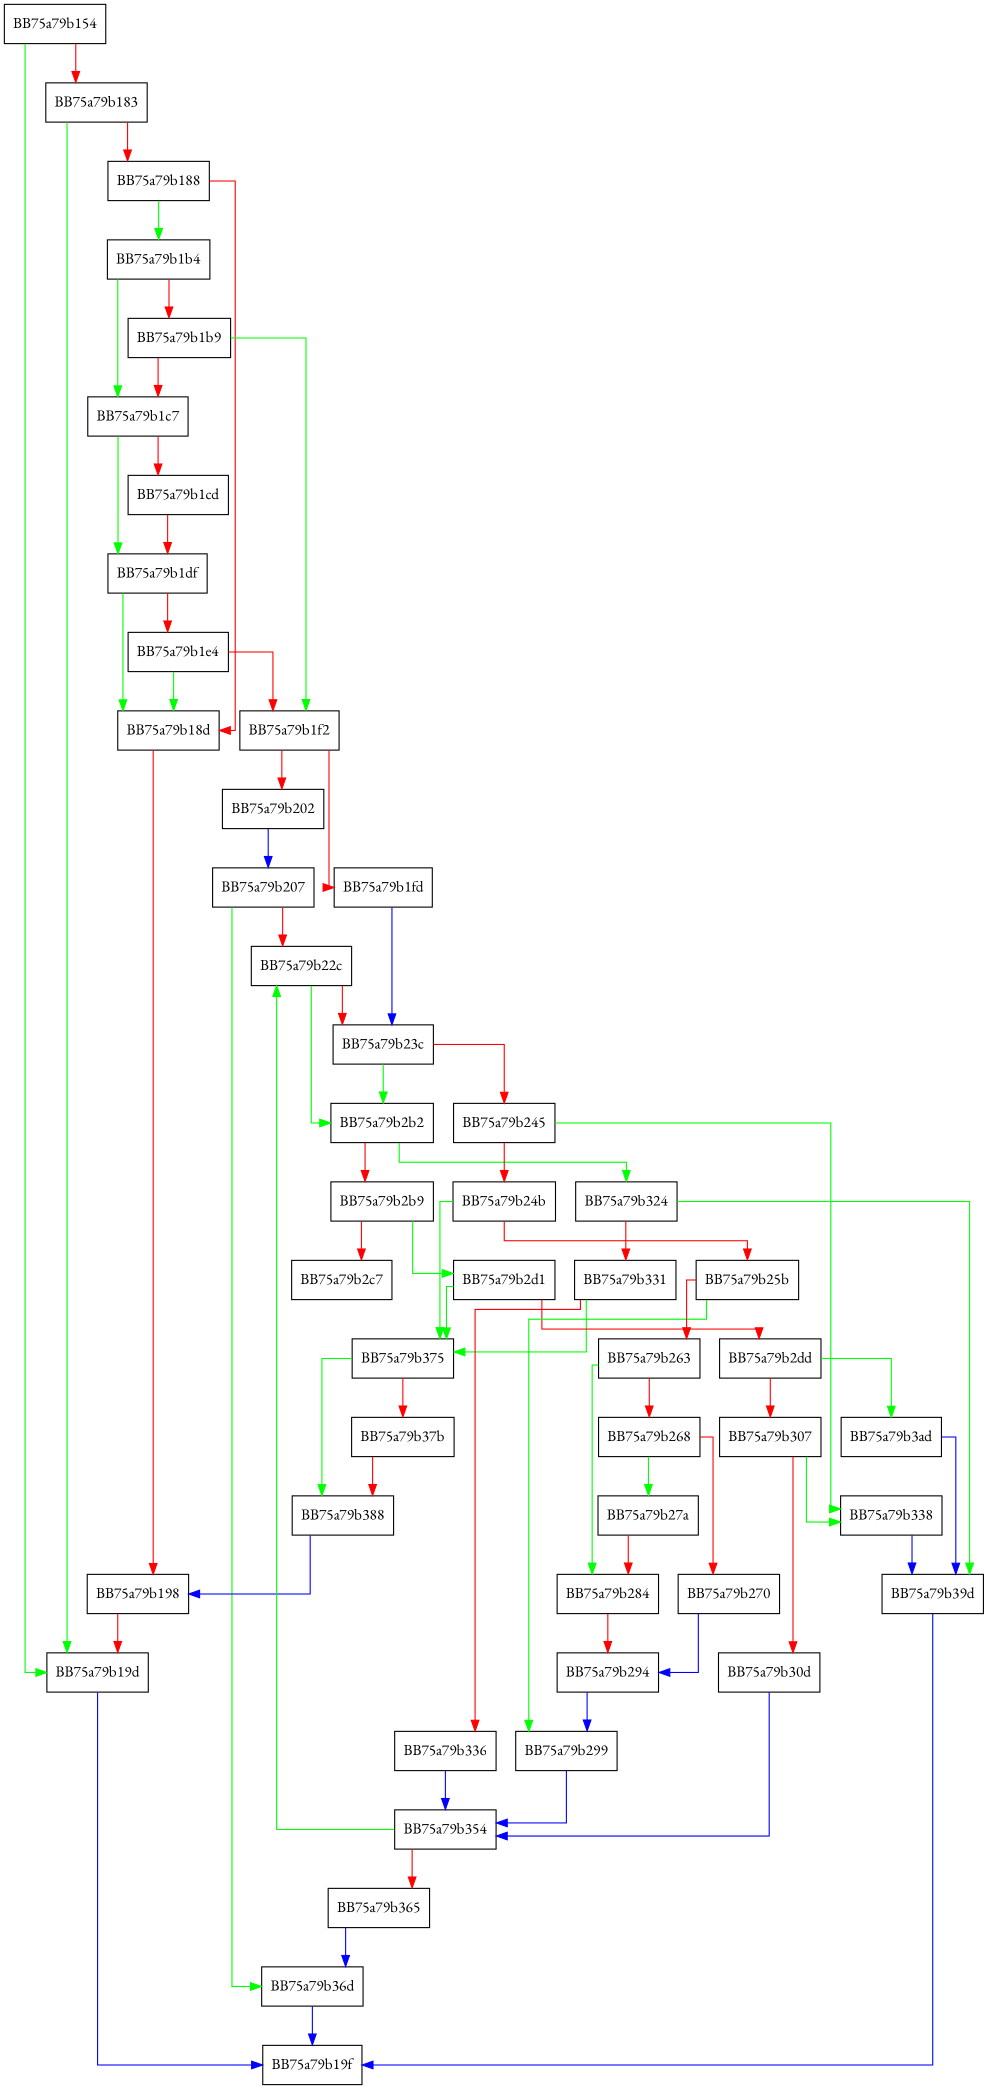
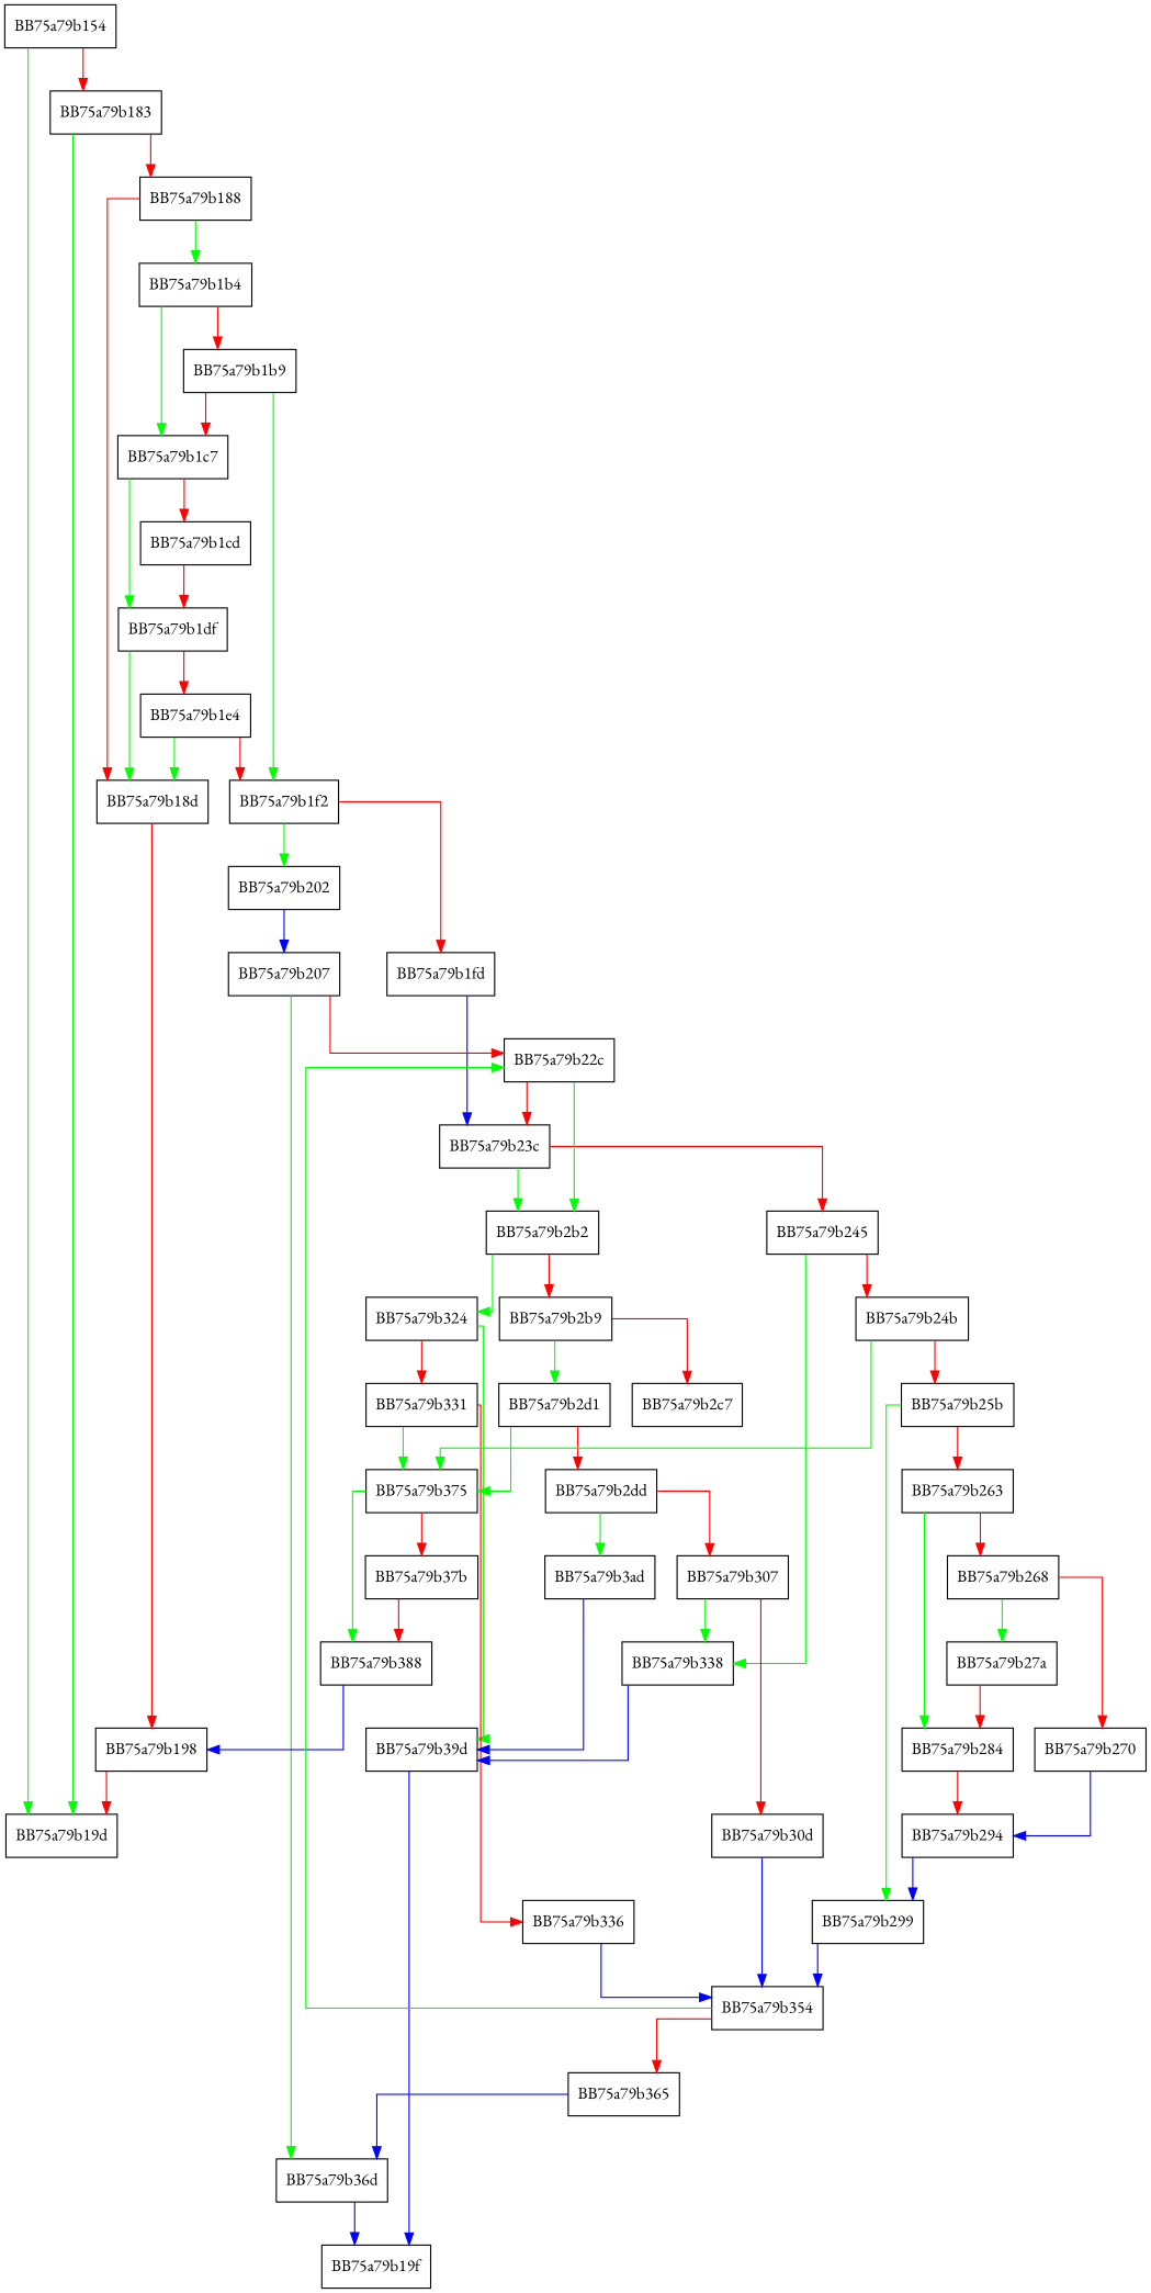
  digraph {
    fontname="EB Garamond"
    splines=ortho
    node [fontname="EB Garamond" shape=box]
    edge [color=red fontname="EB Garamond"]
    BB75a79b154
    BB75a79b19d
    BB75a79b183
    BB75a79b19f
    BB75a79b188
    BB75a79b1b4
    BB75a79b18d
    BB75a79b1c7
    BB75a79b1b9
    BB75a79b198
    BB75a79b1df
    BB75a79b1cd
    BB75a79b1f2
    BB75a79b1e4
    BB75a79b202
    BB75a79b1fd
    BB75a79b207
    BB75a79b23c
    BB75a79b36d
    BB75a79b22c
    BB75a79b2b2
    BB75a79b324
    BB75a79b2b9
    BB75a79b245
    BB75a79b39d
    BB75a79b331
    BB75a79b2d1
    BB75a79b2c7
    n29 [label=BB75a79b338]
    BB75a79b24b
    BB75a79b375
    BB75a79b25b
    BB75a79b388
    BB75a79b37b
    BB75a79b299
    BB75a79b263
    BB75a79b354
    BB75a79b284
    BB75a79b268
    BB75a79b365
    BB75a79b294
    BB75a79b27a
    BB75a79b270
    BB75a79b336
    BB75a79b2dd
    BB75a79b3ad
    BB75a79b307
    BB75a79b30d
    BB75a79b154 -> BB75a79b19d [color=green]
    BB75a79b154 -> BB75a79b183
-   BB75a79b19d -> BB75a79b19f [color=blue]
    BB75a79b183 -> BB75a79b19d [color=green]
    BB75a79b183 -> BB75a79b188
    BB75a79b188 -> BB75a79b1b4 [color=green]
    BB75a79b188 -> BB75a79b18d
    BB75a79b1b4 -> BB75a79b1c7 [color=green]
    BB75a79b1b4 -> BB75a79b1b9
    BB75a79b18d -> BB75a79b198
    BB75a79b1c7 -> BB75a79b1df [color=green]
    BB75a79b1c7 -> BB75a79b1cd
    BB75a79b1b9 -> BB75a79b1c7
    BB75a79b1b9 -> BB75a79b1f2 [color=green]
    BB75a79b198 -> BB75a79b19d
    BB75a79b1df -> BB75a79b18d [color=green]
    BB75a79b1df -> BB75a79b1e4
    BB75a79b1cd -> BB75a79b1df
-   BB75a79b1f2 -> BB75a79b202
+   BB75a79b1f2 -> BB75a79b202 [color=green]
    BB75a79b1f2 -> BB75a79b1fd
    BB75a79b1e4 -> BB75a79b18d [color=green]
    BB75a79b1e4 -> BB75a79b1f2
    BB75a79b202 -> BB75a79b207 [color=blue]
    BB75a79b1fd -> BB75a79b23c [color=blue]
    BB75a79b207 -> BB75a79b36d [color=green]
    BB75a79b207 -> BB75a79b22c
    BB75a79b23c -> BB75a79b2b2 [color=green]
    BB75a79b23c -> BB75a79b245
    BB75a79b36d -> BB75a79b19f [color=blue]
    BB75a79b22c -> BB75a79b23c
    BB75a79b22c -> BB75a79b2b2 [color=green]
    BB75a79b2b2 -> BB75a79b324 [color=green]
    BB75a79b2b2 -> BB75a79b2b9
    BB75a79b324 -> BB75a79b39d [color=green]
    BB75a79b324 -> BB75a79b331
    BB75a79b2b9 -> BB75a79b2d1 [color=green]
    BB75a79b2b9 -> BB75a79b2c7
    BB75a79b245 -> n29 [color=green]
    BB75a79b245 -> BB75a79b24b
    BB75a79b39d -> BB75a79b19f [color=blue]
    BB75a79b331 -> BB75a79b375 [color=green]
    BB75a79b331 -> BB75a79b336
    BB75a79b2d1 -> BB75a79b375 [color=green]
    BB75a79b2d1 -> BB75a79b2dd
    n29 -> BB75a79b39d [color=blue]
    BB75a79b24b -> BB75a79b375 [color=green]
    BB75a79b24b -> BB75a79b25b
    BB75a79b375 -> BB75a79b388 [color=green]
    BB75a79b375 -> BB75a79b37b
    BB75a79b25b -> BB75a79b299 [color=green]
    BB75a79b25b -> BB75a79b263
    BB75a79b388 -> BB75a79b198 [color=blue]
    BB75a79b37b -> BB75a79b388
    BB75a79b299 -> BB75a79b354 [color=blue]
    BB75a79b263 -> BB75a79b284 [color=green]
    BB75a79b263 -> BB75a79b268
    BB75a79b354 -> BB75a79b22c [color=green]
    BB75a79b354 -> BB75a79b365
    BB75a79b284 -> BB75a79b294
    BB75a79b268 -> BB75a79b27a [color=green]
    BB75a79b268 -> BB75a79b270
    BB75a79b365 -> BB75a79b36d [color=blue]
    BB75a79b294 -> BB75a79b299 [color=blue]
    BB75a79b27a -> BB75a79b284
    BB75a79b270 -> BB75a79b294 [color=blue]
    BB75a79b336 -> BB75a79b354 [color=blue]
    BB75a79b2dd -> BB75a79b3ad [color=green]
    BB75a79b2dd -> BB75a79b307
    BB75a79b3ad -> BB75a79b39d [color=blue]
    BB75a79b307 -> n29 [color=green]
    BB75a79b307 -> BB75a79b30d
    BB75a79b30d -> BB75a79b354 [color=blue]
  }
